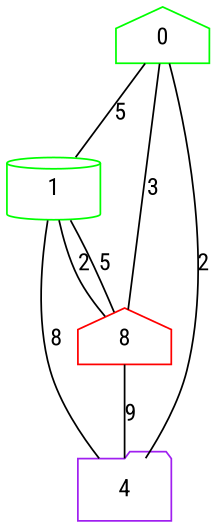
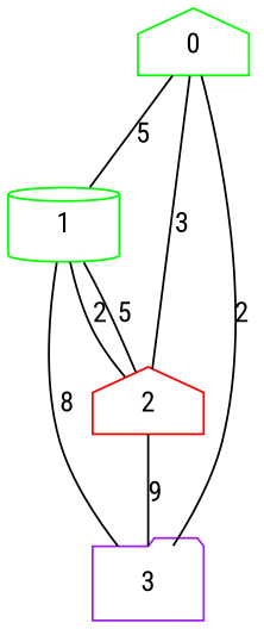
  graph {
    fontname="Roboto Condensed"
    node [color=green fontname="Roboto Condensed" shape=house weight=2]
    edge [fontname="Roboto Condensed"]
    1 [shape=cylinder]
    0
-   2 [color=red weight=1 label=8]
-   3 [color=purple shape=folder weight=4 label=4]
+   2 [color=red weight=1]
+   3 [color=purple shape=folder weight=4]
    1 -- 2 [label=2]
    1 -- 2 [label=5]
    1 -- 3 [label=8]
    0 -- 1 [label=5]
    0 -- 2 [label=3]
    0 -- 3 [label=2]
    2 -- 3 [label=9]
  }
